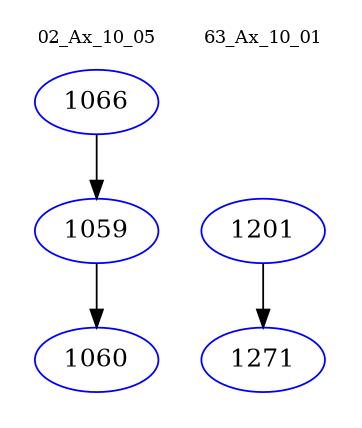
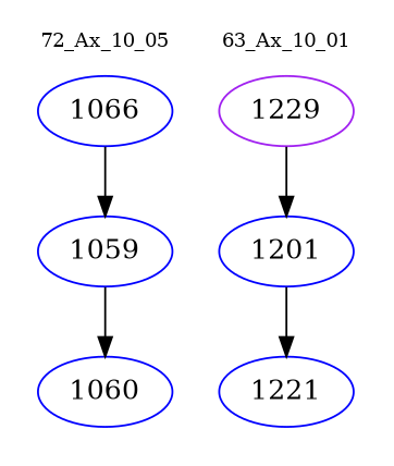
  digraph {
    node [color=blue]
    edge [color=black]
    n1 [label=1066]
    n2 [label=1059]
    n3 [label=1060]
+   n4 [color=purple label=1229]
    n5 [label=1201]
-   n6 [label=1271]
+   n6 [label=1221]
    subgraph cluster_1 {
      color=white
      fontsize=10
-     label="02_Ax_10_05"
+     label="72_Ax_10_05"
      n1
      n2
      n3
    }
    subgraph cluster_2 {
      color=white
      fontsize=10
      label="63_Ax_10_01"
+     n4
      n5
      n6
    }
    n1 -> n2
    n2 -> n3
+   n4 -> n5
    n5 -> n6
  }
